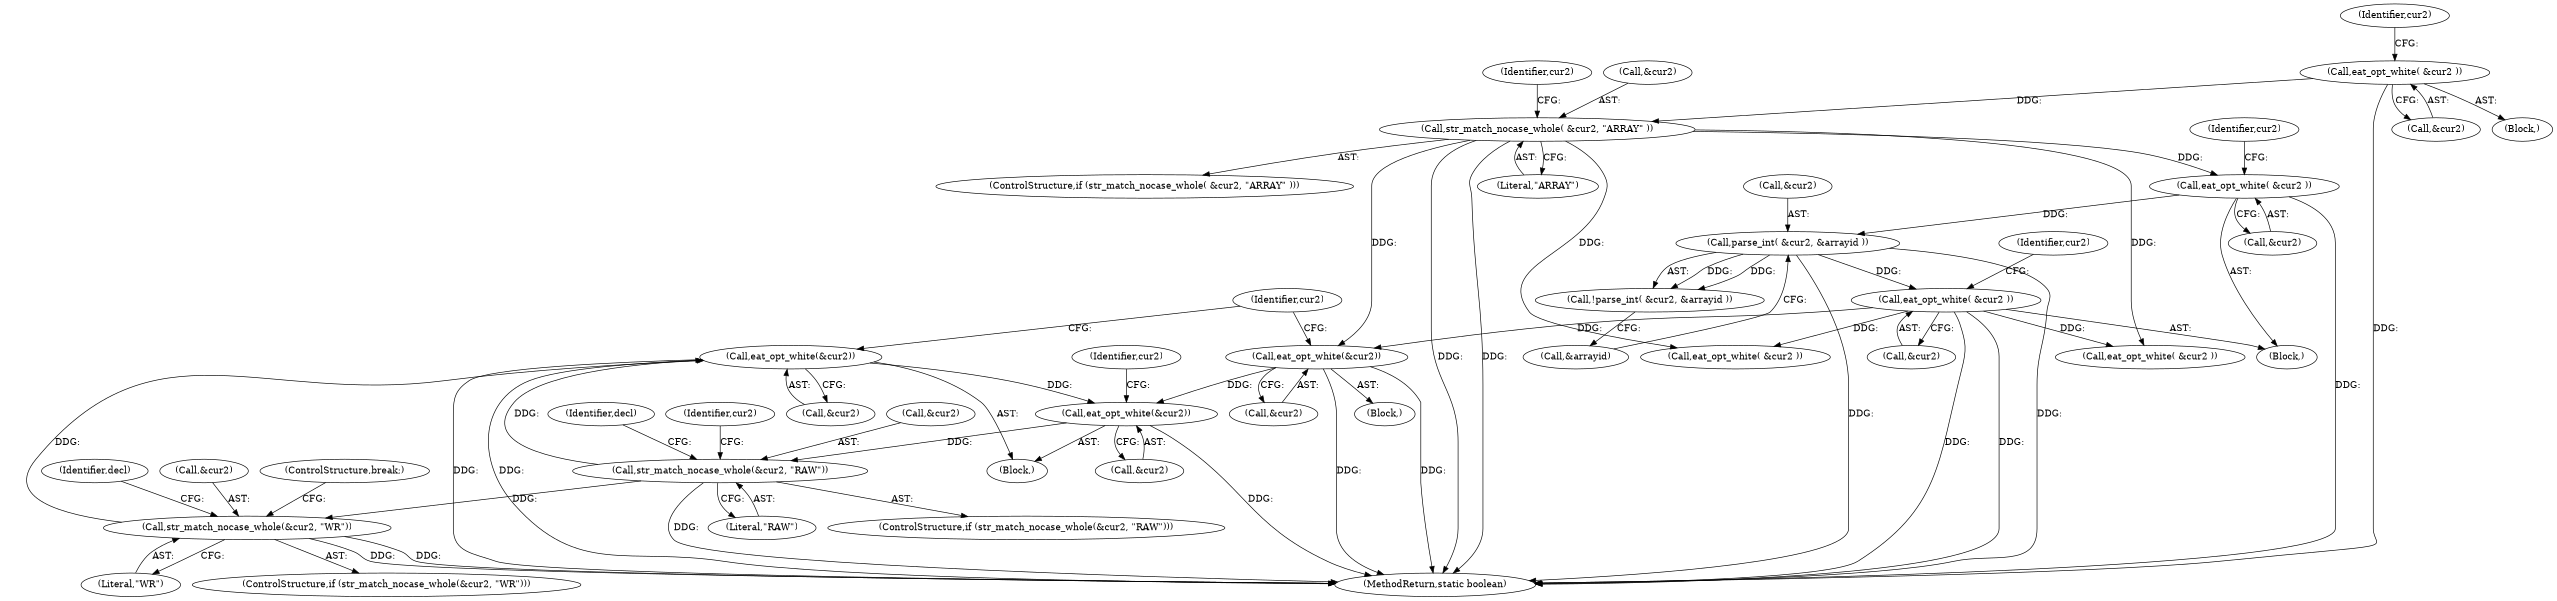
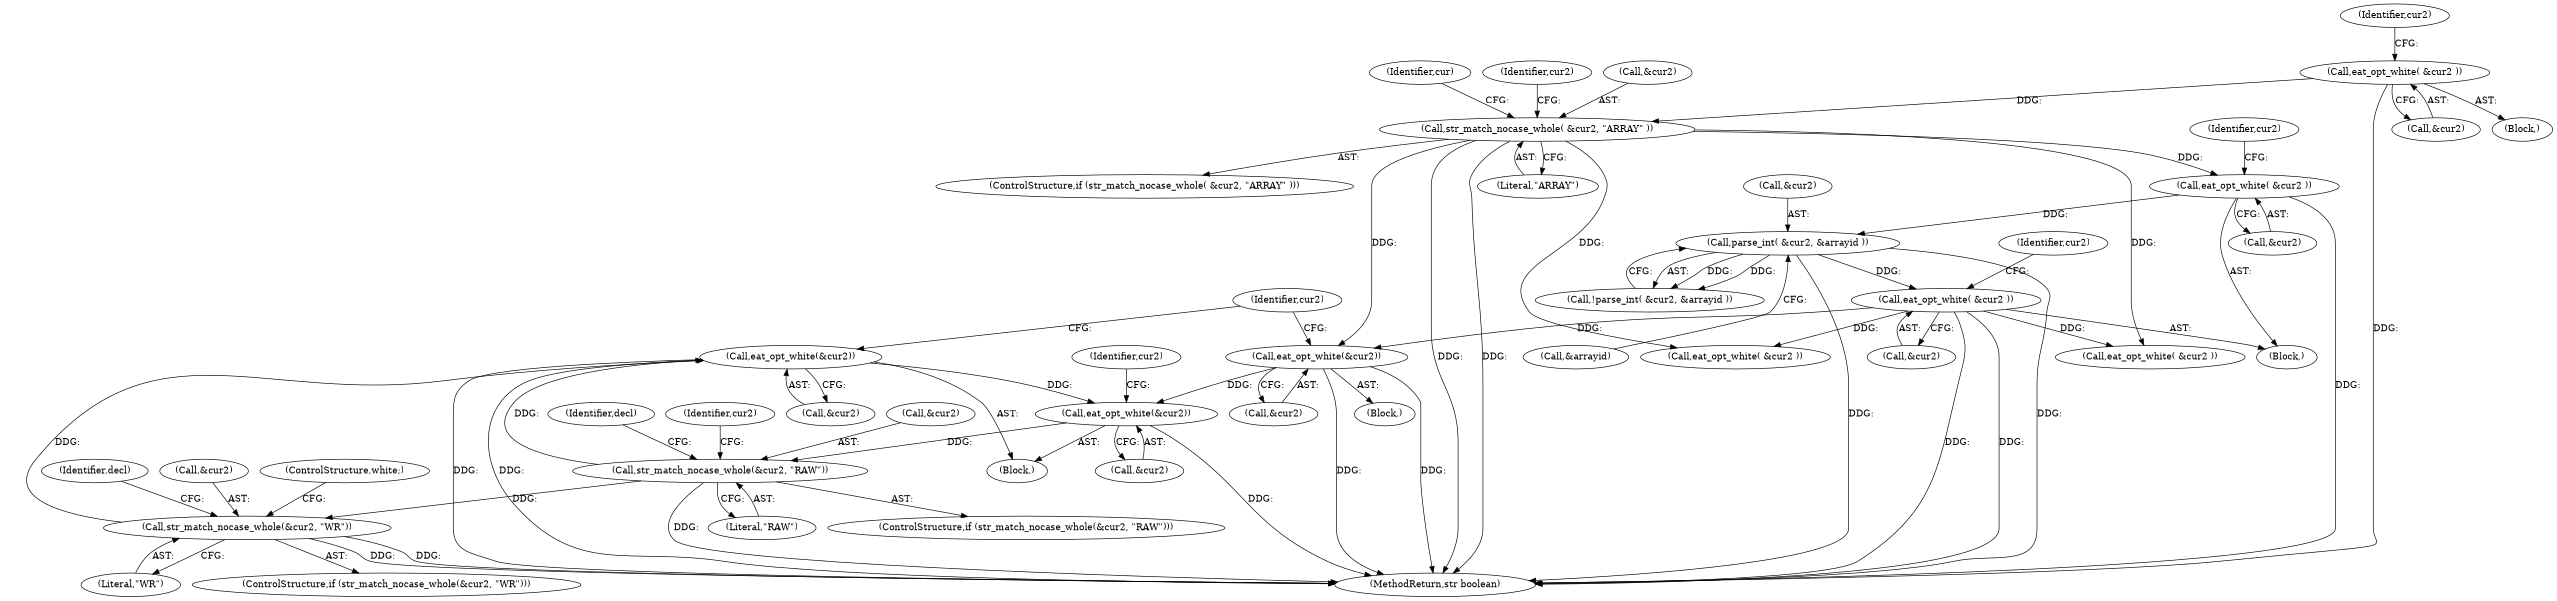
  digraph {
    n1 [label="(Call,eat_opt_white(&cur2))"]
    n2 [label="(Call,eat_opt_white(&cur2))"]
    n3 [label="(Block,)"]
-   n4 [label="(MethodReturn,static boolean)"]
+   n4 [label="(MethodReturn,str boolean)"]
    n5 [label="(Call,&cur2)"]
    n6 [label="(Call,str_match_nocase_whole(&cur2, \"RAW\"))"]
    n7 [label="(Call,&cur2)"]
    n8 [label="(Call,str_match_nocase_whole(&cur2, \"WR\"))"]
    n9 [label="(ControlStructure,if (str_match_nocase_whole(&cur2, \"WR\")))"]
    n10 [label="(Literal,\"WR\")"]
    n11 [label="(Literal,\"RAW\")"]
    n12 [label="(ControlStructure,if (str_match_nocase_whole(&cur2, \"RAW\")))"]
    n13 [label="(Call,eat_opt_white(&cur2))"]
    n14 [label="(Block,)"]
    n15 [label="(Call,&cur2)"]
    n16 [label="(Call,eat_opt_white( &cur2 ))"]
    n17 [label="(Block,)"]
    n18 [label="(Call,eat_opt_white( &cur2 ))"]
    n19 [label="(Call,eat_opt_white( &cur2 ))"]
    n20 [label="(Call,&cur2)"]
    n21 [label="(Call,parse_int( &cur2, &arrayid ))"]
    n22 [label="(Call,!parse_int( &cur2, &arrayid ))"]
    n23 [label="(Call,&arrayid)"]
    n24 [label="(Call,eat_opt_white( &cur2 ))"]
    n25 [label="(Call,&cur2)"]
    n26 [label="(Call,str_match_nocase_whole( &cur2, \"ARRAY\" ))"]
    n27 [label="(Literal,\"ARRAY\")"]
    n28 [label="(ControlStructure,if (str_match_nocase_whole( &cur2, \"ARRAY\" )))"]
    n29 [label="(Call,eat_opt_white( &cur2 ))"]
    n30 [label="(Call,&cur2)"]
    n31 [label="(Block,)"]
    n32 [label="(Identifier,decl)"]
-   n34 [label="(ControlStructure,break;)"]
+   n33 [label="(Identifier,cur)"]
+   n34 [label="(ControlStructure,white;)"]
    n35 [label="(Identifier,cur2)"]
    n36 [label="(Identifier,cur2)"]
    n37 [label="(Identifier,cur2)"]
    n38 [label="(Identifier,cur2)"]
    n39 [label="(Identifier,decl)"]
    n40 [label="(Call,&cur2)"]
    n41 [label="(Identifier,cur2)"]
    n42 [label="(Identifier,cur2)"]
    n43 [label="(Identifier,cur2)"]
    n44 [label="(Call,&cur2)"]
    n45 [label="(Call,&cur2)"]
    n46 [label="(Call,&cur2)"]
    n1 -> n2 [label="DDG: "]
    n1 -> n3 [label="AST: "]
    n1 -> n4 [label="DDG: "]
    n1 -> n4 [label="DDG: "]
    n1 -> n5 [label="CFG: "]
    n2 -> n3 [label="AST: "]
    n2 -> n4 [label="DDG: "]
    n2 -> n6 [label="DDG: "]
    n2 -> n7 [label="CFG: "]
    n5 -> n1 [label="AST: "]
    n6 -> n1 [label="DDG: "]
    n6 -> n4 [label="DDG: "]
    n6 -> n8 [label="DDG: "]
    n6 -> n11 [label="CFG: "]
    n6 -> n12 [label="AST: "]
    n7 -> n2 [label="AST: "]
    n8 -> n1 [label="DDG: "]
    n8 -> n4 [label="DDG: "]
    n8 -> n4 [label="DDG: "]
    n8 -> n9 [label="AST: "]
    n8 -> n10 [label="CFG: "]
    n10 -> n8 [label="AST: "]
    n11 -> n6 [label="AST: "]
    n13 -> n2 [label="DDG: "]
    n13 -> n4 [label="DDG: "]
    n13 -> n4 [label="DDG: "]
    n13 -> n14 [label="AST: "]
    n13 -> n15 [label="CFG: "]
    n15 -> n13 [label="AST: "]
    n16 -> n4 [label="DDG: "]
    n16 -> n4 [label="DDG: "]
    n16 -> n13 [label="DDG: "]
    n16 -> n17 [label="AST: "]
    n16 -> n18 [label="DDG: "]
    n16 -> n19 [label="DDG: "]
    n16 -> n20 [label="CFG: "]
    n20 -> n16 [label="AST: "]
    n21 -> n4 [label="DDG: "]
    n21 -> n4 [label="DDG: "]
    n21 -> n16 [label="DDG: "]
    n21 -> n22 [label="AST: "]
    n21 -> n22 [label="DDG: "]
    n21 -> n22 [label="DDG: "]
-   n22 -> n23 [label="CFG: "]
+   n22 -> n21 [label="CFG: "]
    n23 -> n21 [label="CFG: "]
    n24 -> n4 [label="DDG: "]
    n24 -> n17 [label="AST: "]
    n24 -> n21 [label="DDG: "]
    n24 -> n25 [label="CFG: "]
    n25 -> n24 [label="AST: "]
    n26 -> n4 [label="DDG: "]
    n26 -> n4 [label="DDG: "]
    n26 -> n13 [label="DDG: "]
    n26 -> n18 [label="DDG: "]
    n26 -> n19 [label="DDG: "]
    n26 -> n24 [label="DDG: "]
    n26 -> n27 [label="CFG: "]
    n26 -> n28 [label="AST: "]
    n27 -> n26 [label="AST: "]
    n29 -> n4 [label="DDG: "]
    n29 -> n26 [label="DDG: "]
    n29 -> n30 [label="CFG: "]
    n29 -> n31 [label="AST: "]
    n30 -> n29 [label="AST: "]
    n32 -> n6 [label="CFG: "]
+   n33 -> n26 [label="CFG: "]
    n34 -> n8 [label="CFG: "]
    n35 -> n16 [label="CFG: "]
    n36 -> n29 [label="CFG: "]
    n37 -> n6 [label="CFG: "]
    n38 -> n1 [label="CFG: "]
    n38 -> n13 [label="CFG: "]
    n39 -> n8 [label="CFG: "]
    n40 -> n6 [label="AST: "]
    n41 -> n2 [label="CFG: "]
    n42 -> n24 [label="CFG: "]
    n43 -> n26 [label="CFG: "]
    n44 -> n8 [label="AST: "]
    n45 -> n21 [label="AST: "]
    n46 -> n26 [label="AST: "]
  }
